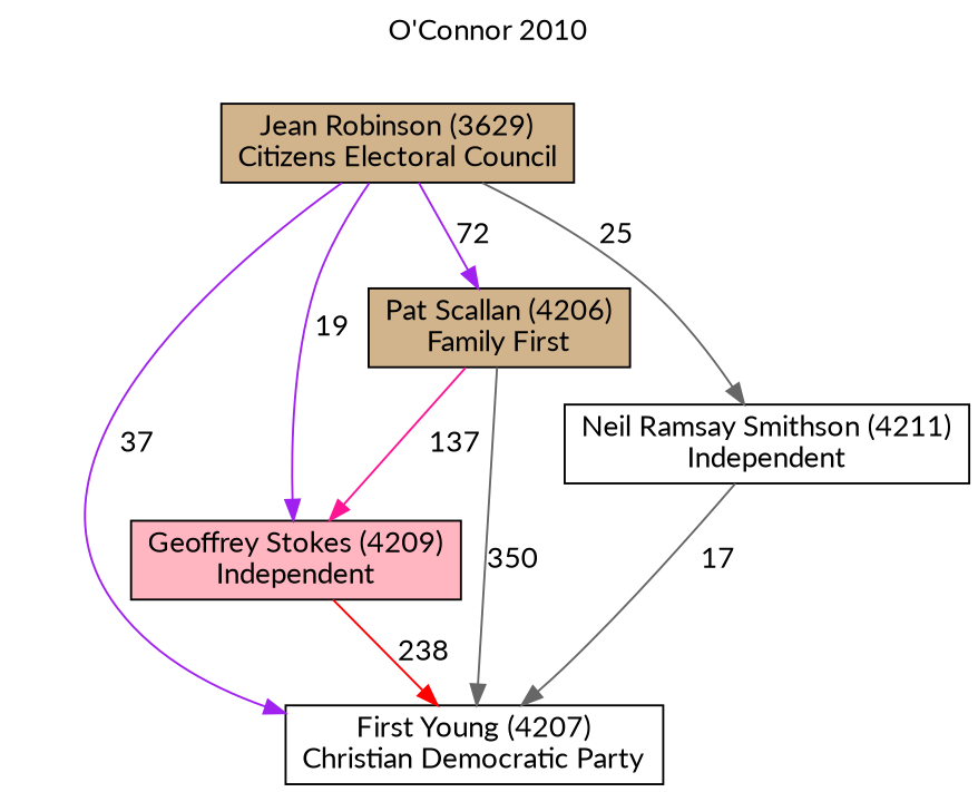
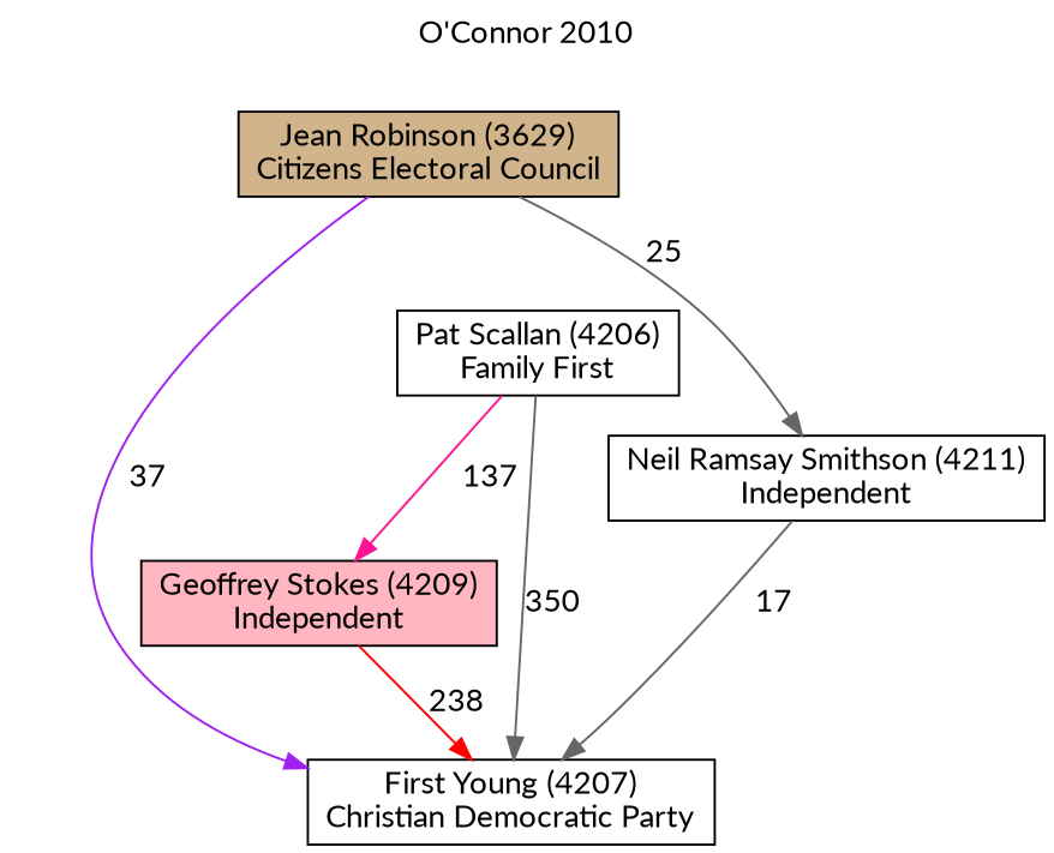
  digraph {
    fontname=Lato
    label="O'Connor 2010"
    labelloc=t
    mclimit=10
    node [fillcolor=white fontname=Lato shape=box style=filled]
    edge [color=gray40 fontname=Lato]
    n1 [label="First Young (4207)\nChristian Democratic Party"]
    n2 [fillcolor=lightpink label="Geoffrey Stokes (4209)\nIndependent"]
-   n3 [fillcolor=tan label="Pat Scallan (4206)\nFamily First"]
+   n3 [label="Pat Scallan (4206)\nFamily First"]
    n4 [label="Neil Ramsay Smithson (4211)\nIndependent"]
    n5 [fillcolor=tan label="Jean Robinson (3629)\nCitizens Electoral Council"]
    n2 -> n1 [color=red label=238]
    n3 -> n1 [label=350]
    n3 -> n2 [color=deeppink label=137]
    n4 -> n1 [label=17]
    n5 -> n1 [color=purple label=37]
-   n5 -> n2 [color=purple label=19]
-   n5 -> n3 [color=purple label=72]
    n5 -> n4 [label=25]
  }
